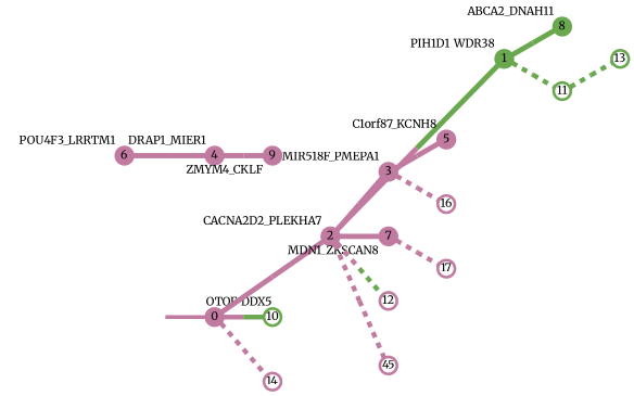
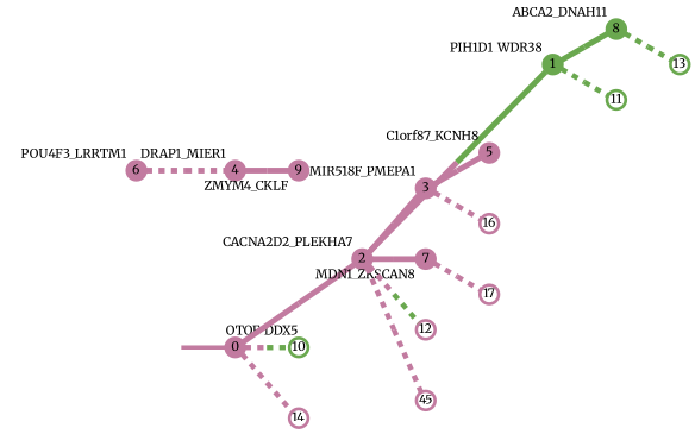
  strict digraph {
    fontname=Merriweather
    forcelabels=true
    nodesep=0.7
    rankdir=LR
    ranksep=0.6
    splines=false
    node [color="#c27ba0ff" fillcolor="#c27ba0ff" fixedsize=true fontname=Merriweather fontsize="12pt" penwidth=3 shape=circle style=filled]
    edge [arrowsize=0 color="#c27ba0ff;0.5:#c27ba0ff" fontname=Merriweather minlen=1.0595238208770752 penwidth=5.5 style=solid]
    0 [height=0.25 xlabel=OTOF_DDX5]
    2 [height=0.25 xlabel=CACNA2D2_PLEKHA7]
    10 [color="#6aa84fff" fillcolor="#6aa84fff" height=0.25 style=solid]
    14 [height=0.25 style=solid]
    1 [color="#6aa84fff" fillcolor="#6aa84fff" height=0.25 xlabel=PIH1D1_WDR38]
    3 [height=0.25 xlabel=MIR518F_PMEPA1]
    7 [height=0.25 xlabel=MDN1_ZKSCAN8]
    12 [fillcolor="#6aa84fff" height=0.25 style=solid]
    n9 [height=0.25 label=45 style=solid]
    8 [color="#6aa84fff" fillcolor="#6aa84fff" height=0.25 xlabel=ABCA2_DNAH11]
    11 [color="#6aa84fff" fillcolor="#6aa84fff" height=0.25 style=solid]
    5 [height=0.25 xlabel=C1orf87_KCNH8]
    16 [height=0.25 style=solid]
    6 [height=0.25 xlabel=POU4F3_LRRTM1]
    4 [height=0.25 xlabel=DRAP1_MIER1]
    17 [height=0.25 style=solid]
    13 [color="#6aa84fff" fillcolor="#6aa84fff" height=0.25 style=solid]
    9 [height=0.25 xlabel=ZMYM4_CKLF]
    normal [style=invis xlabel=OTOF_DDX5 color="" fillcolor="" fixedsize="" fontsize="" shape=""]
    0 -> 2 [minlen=2.595238208770752]
-   0 -> 10 [color="#c27ba0ff;0.5:#6aa84fff" penwidth=5]
+   0 -> 10 [color="#c27ba0ff;0.5:#6aa84fff" penwidth=5 style=dashed]
    0 -> 14 [penwidth=5 style=dashed]
    2 -> 1 [color="#c27ba0ff;0.5:#6aa84fff" minlen=3.0]
    2 -> 3 [minlen=1.976190447807312]
    2 -> 7 [minlen=1.2142857313156128]
    2 -> 12 [color="#c27ba0ff;0.5:#6aa84fff" penwidth=5 style=dashed]
    2 -> n9 [penwidth=5 style=dashed]
    1 -> 8 [color="#6aa84fff;0.5:#6aa84fff" minlen=1.1428571939468384]
    1 -> 11 [color="#6aa84fff;0.5:#6aa84fff" penwidth=5 style=dashed]
    3 -> 5 [minlen=1.3333333730697632]
    3 -> 16 [penwidth=5 style=dashed]
    7 -> 17 [penwidth=5 style=dashed]
-   11 -> 13 [color="#6aa84fff;0.5:#6aa84fff" penwidth=5 style=dashed]
-   6 -> 4 [minlen=1.3333333730697632]
+   8 -> 13 [color="#6aa84fff;0.5:#6aa84fff" penwidth=5 style=dashed]
+   6 -> 4 [minlen=1.3333333730697632 style=dashed]
    4 -> 9 [minlen=1.1190476417541504]
    normal -> 0 [color="#c27ba0ff" penwidth=4 minlen=""]
  }
